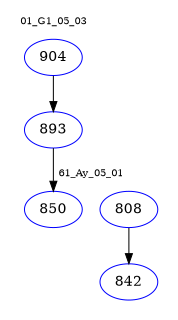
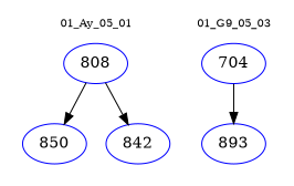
  digraph {
    node [color=blue]
    edge [color=black]
    n1 [label=808]
    n2 [label=850]
    n3 [label=842]
-   n4 [label=904]
+   n4 [label=704]
    n5 [label=893]
    subgraph cluster_1 {
      color=white
      fontsize=10
-     label="61_Ay_05_01"
+     label="01_Ay_05_01"
      n1
      n2
      n3
    }
    subgraph cluster_2 {
      color=white
      fontsize=10
-     label="01_G1_05_03"
+     label="01_G9_05_03"
      n4
      n5
    }
-   n5 -> n2
+   n1 -> n2
    n1 -> n3
    n4 -> n5
  }
